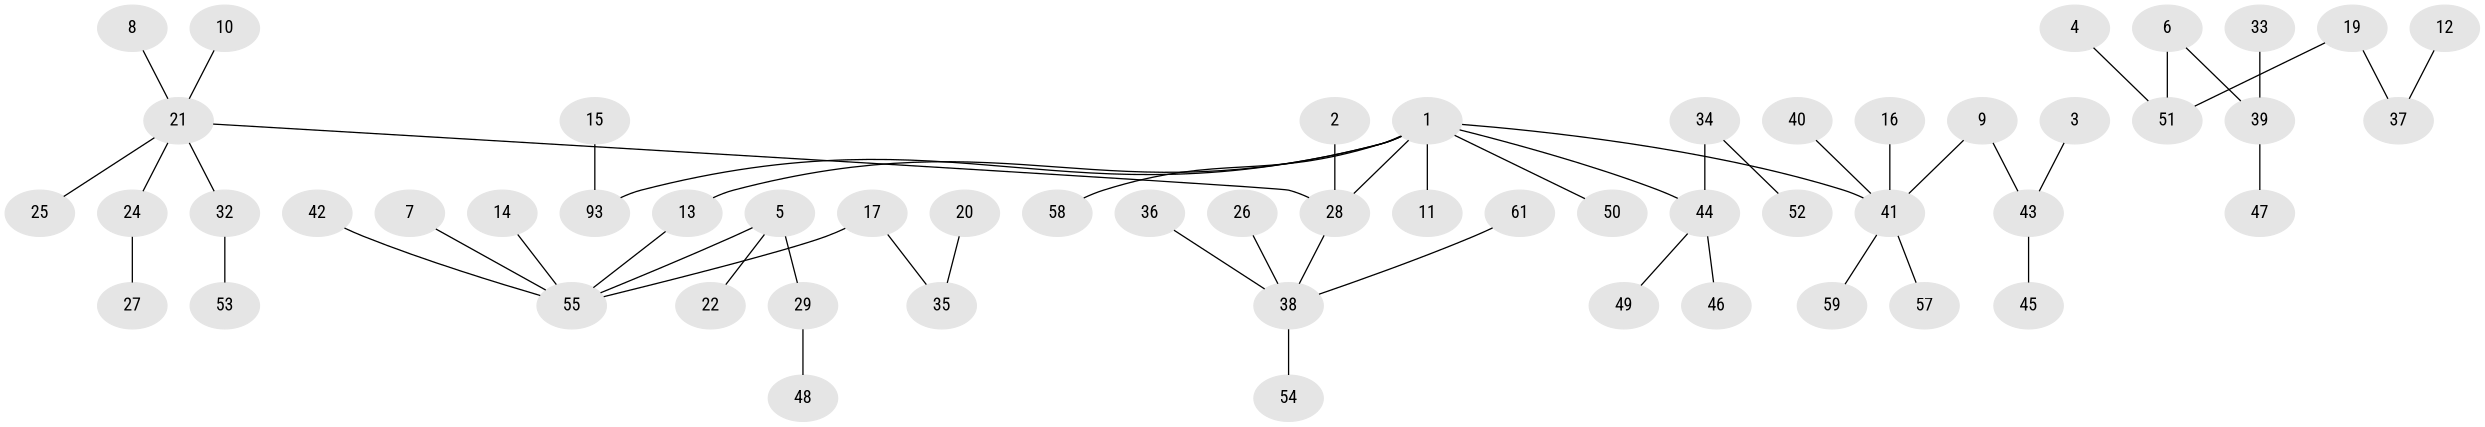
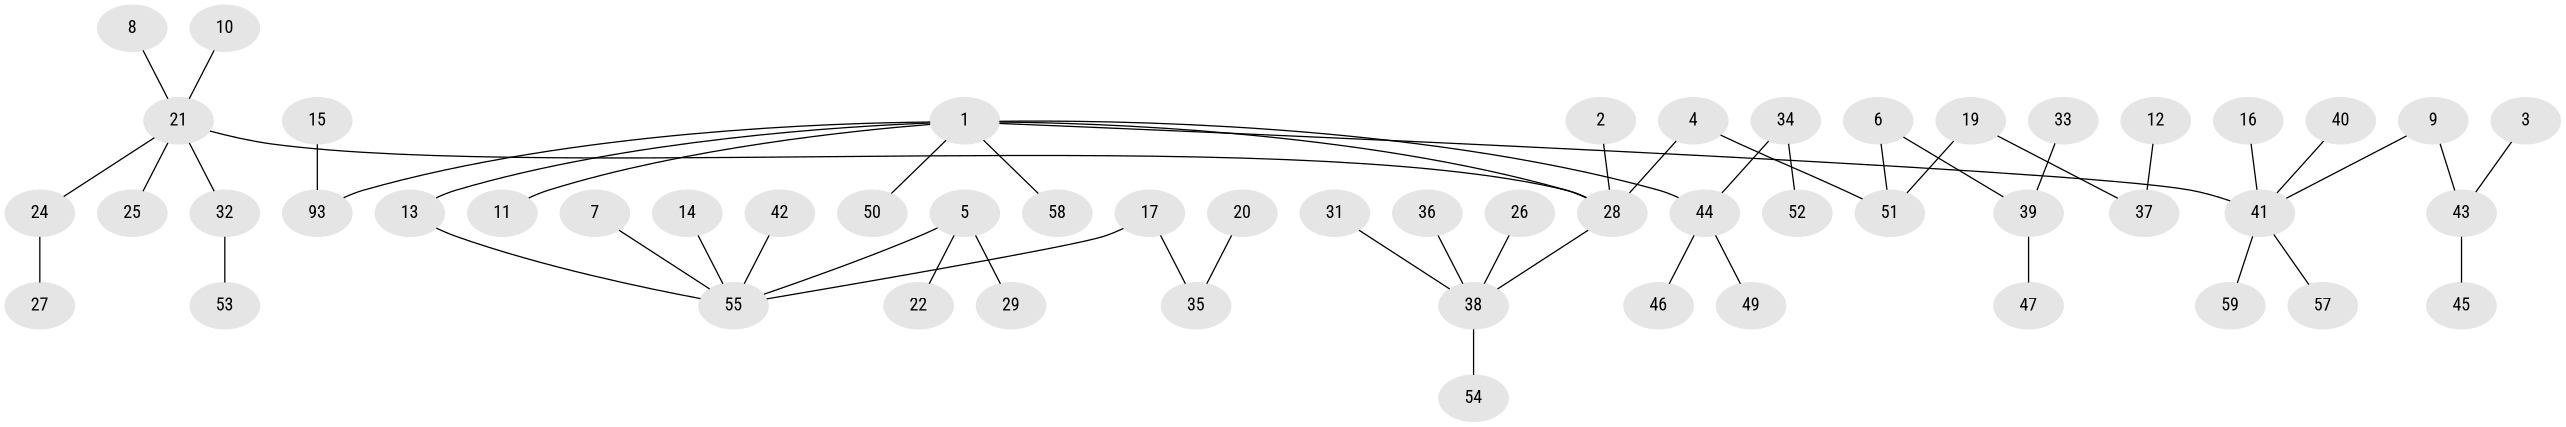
  graph {
    fontname="Roboto Condensed"
    node [color=gray90 fontname="Roboto Condensed" style=filled]
    edge [fontname="Roboto Condensed" weight=1.0]
    1
    11
    13
    n4 [label=93]
    28
    41
    44
    50
    58
    55
    38
    n12 [label=59]
    57
    46
    49
    2
    3
    43
    4
    51
    5
    22
    29
-   48
    6
    39
    47
    7
    8
    21
    24
    25
    32
    9
    45
    10
    12
    37
    14
    15
    16
    17
    35
    19
    20
    27
    53
    26
    54
-   31 [label=61]
+   31
    33
    34
    52
    36
    40
    42
    1 -- 11
    1 -- 13
    1 -- n4
    1 -- 28
    1 -- 41
    1 -- 44
    1 -- 50
    1 -- 58
    13 -- 55
    28 -- 38
    41 -- n12
    41 -- 57
    44 -- 46
    44 -- 49
    38 -- 54
    2 -- 28
    3 -- 43
    43 -- 45
+   4 -- 28
    4 -- 51
    5 -- 55
    5 -- 22
    5 -- 29
-   29 -- 48
    6 -- 51
    6 -- 39
    39 -- 47
    7 -- 55
    8 -- 21
    21 -- 28
    21 -- 24
    21 -- 25
    21 -- 32
    24 -- 27
    32 -- 53
    9 -- 41
    9 -- 43
    10 -- 21
    12 -- 37
    14 -- 55
    15 -- n4
    16 -- 41
    17 -- 55
    17 -- 35
    19 -- 51
    19 -- 37
    20 -- 35
    26 -- 38
    31 -- 38
    33 -- 39
    34 -- 44
    34 -- 52
    36 -- 38
    40 -- 41
    42 -- 55
  }
